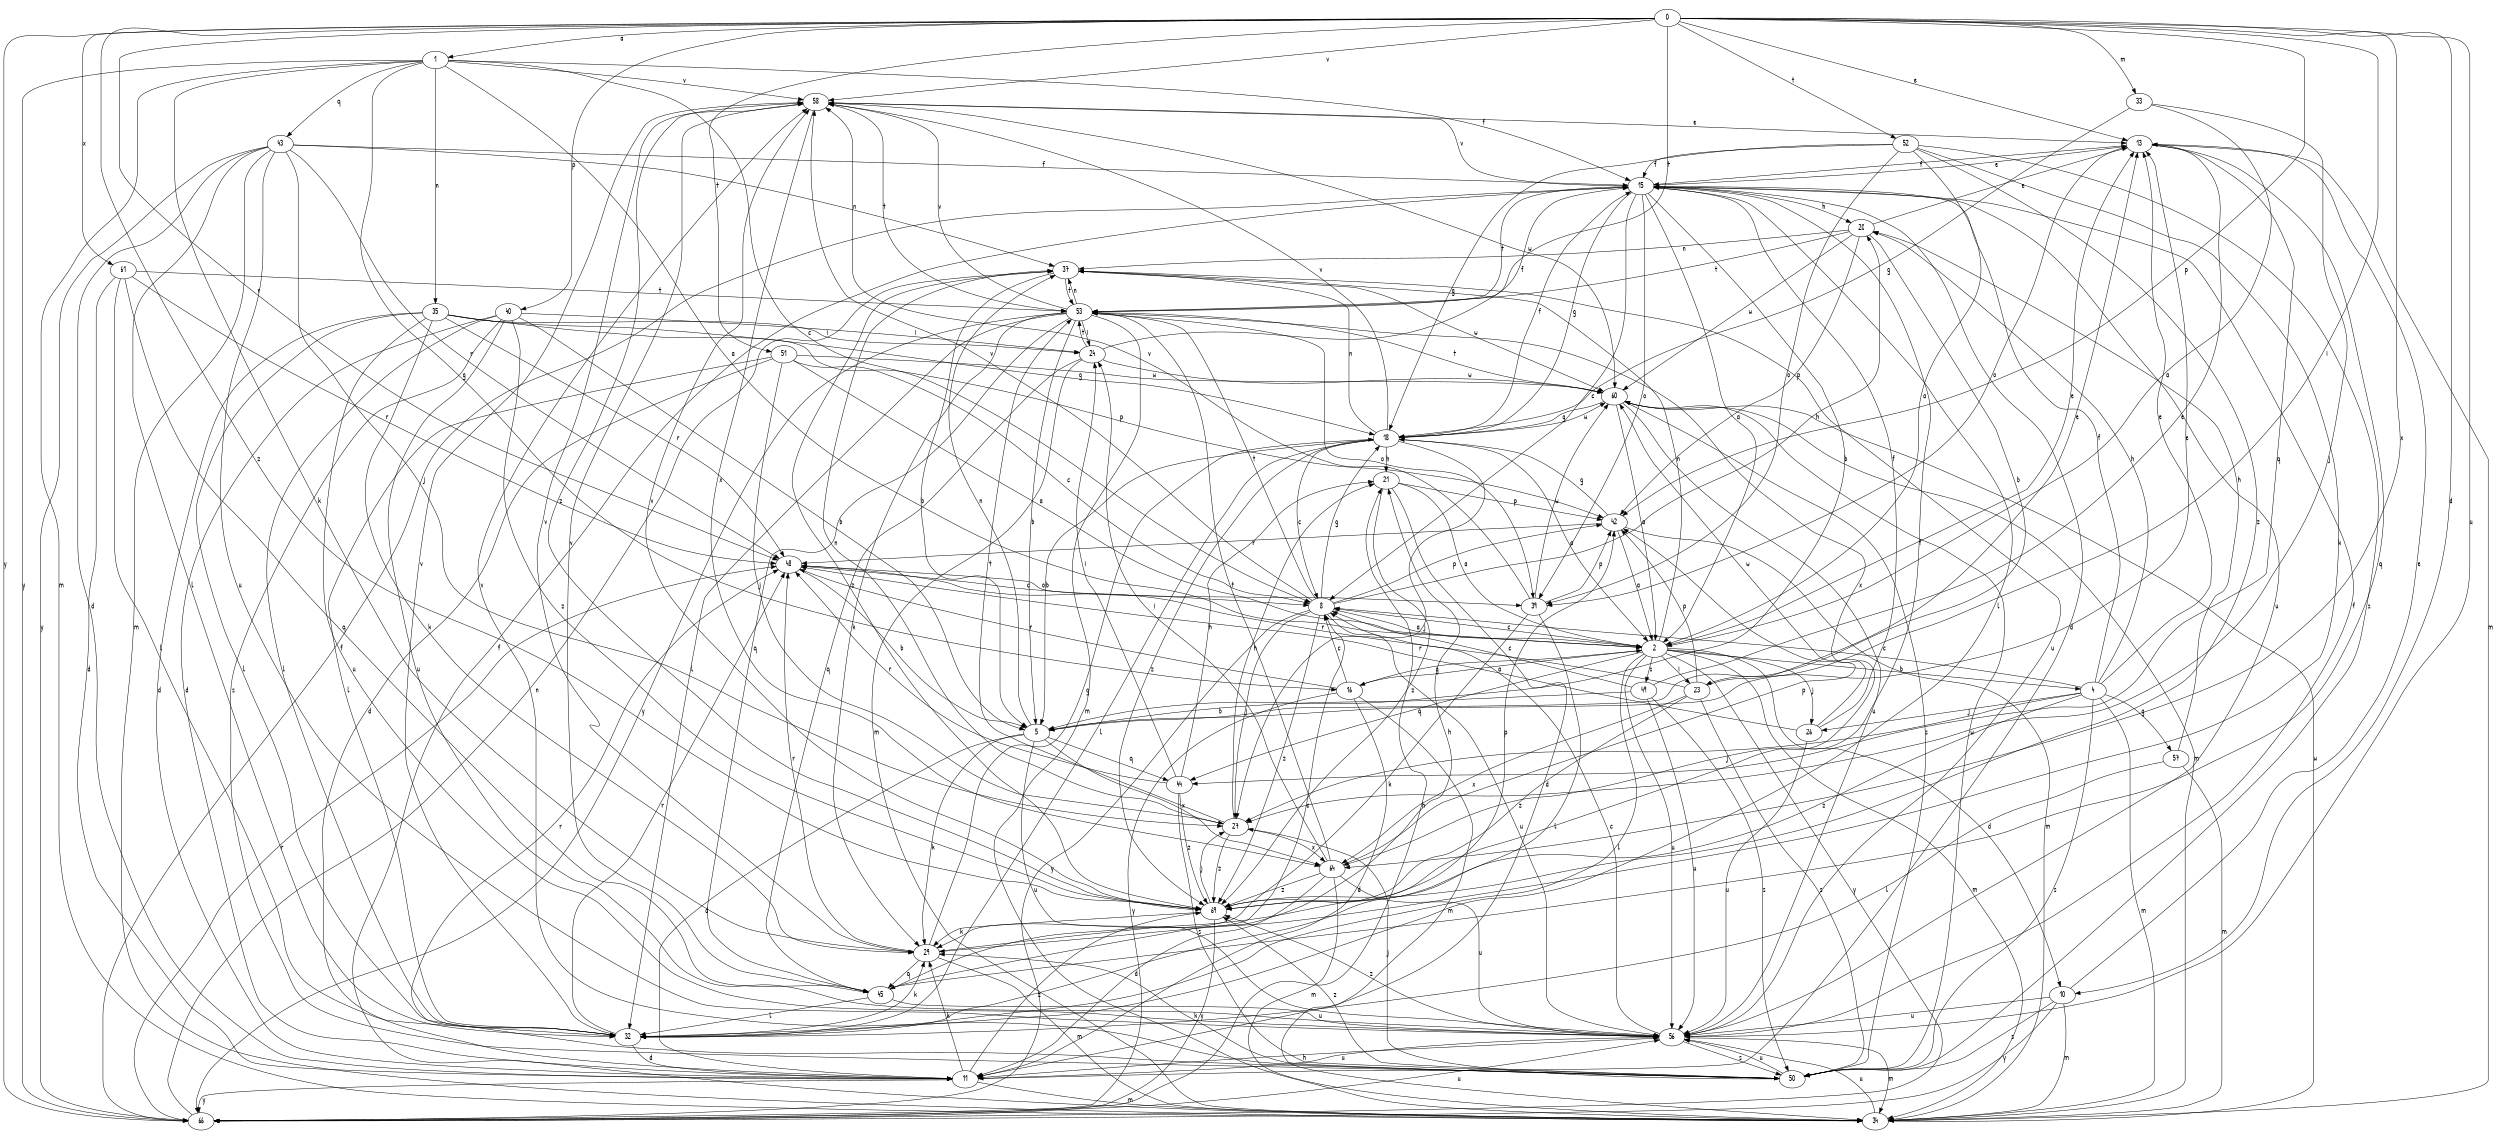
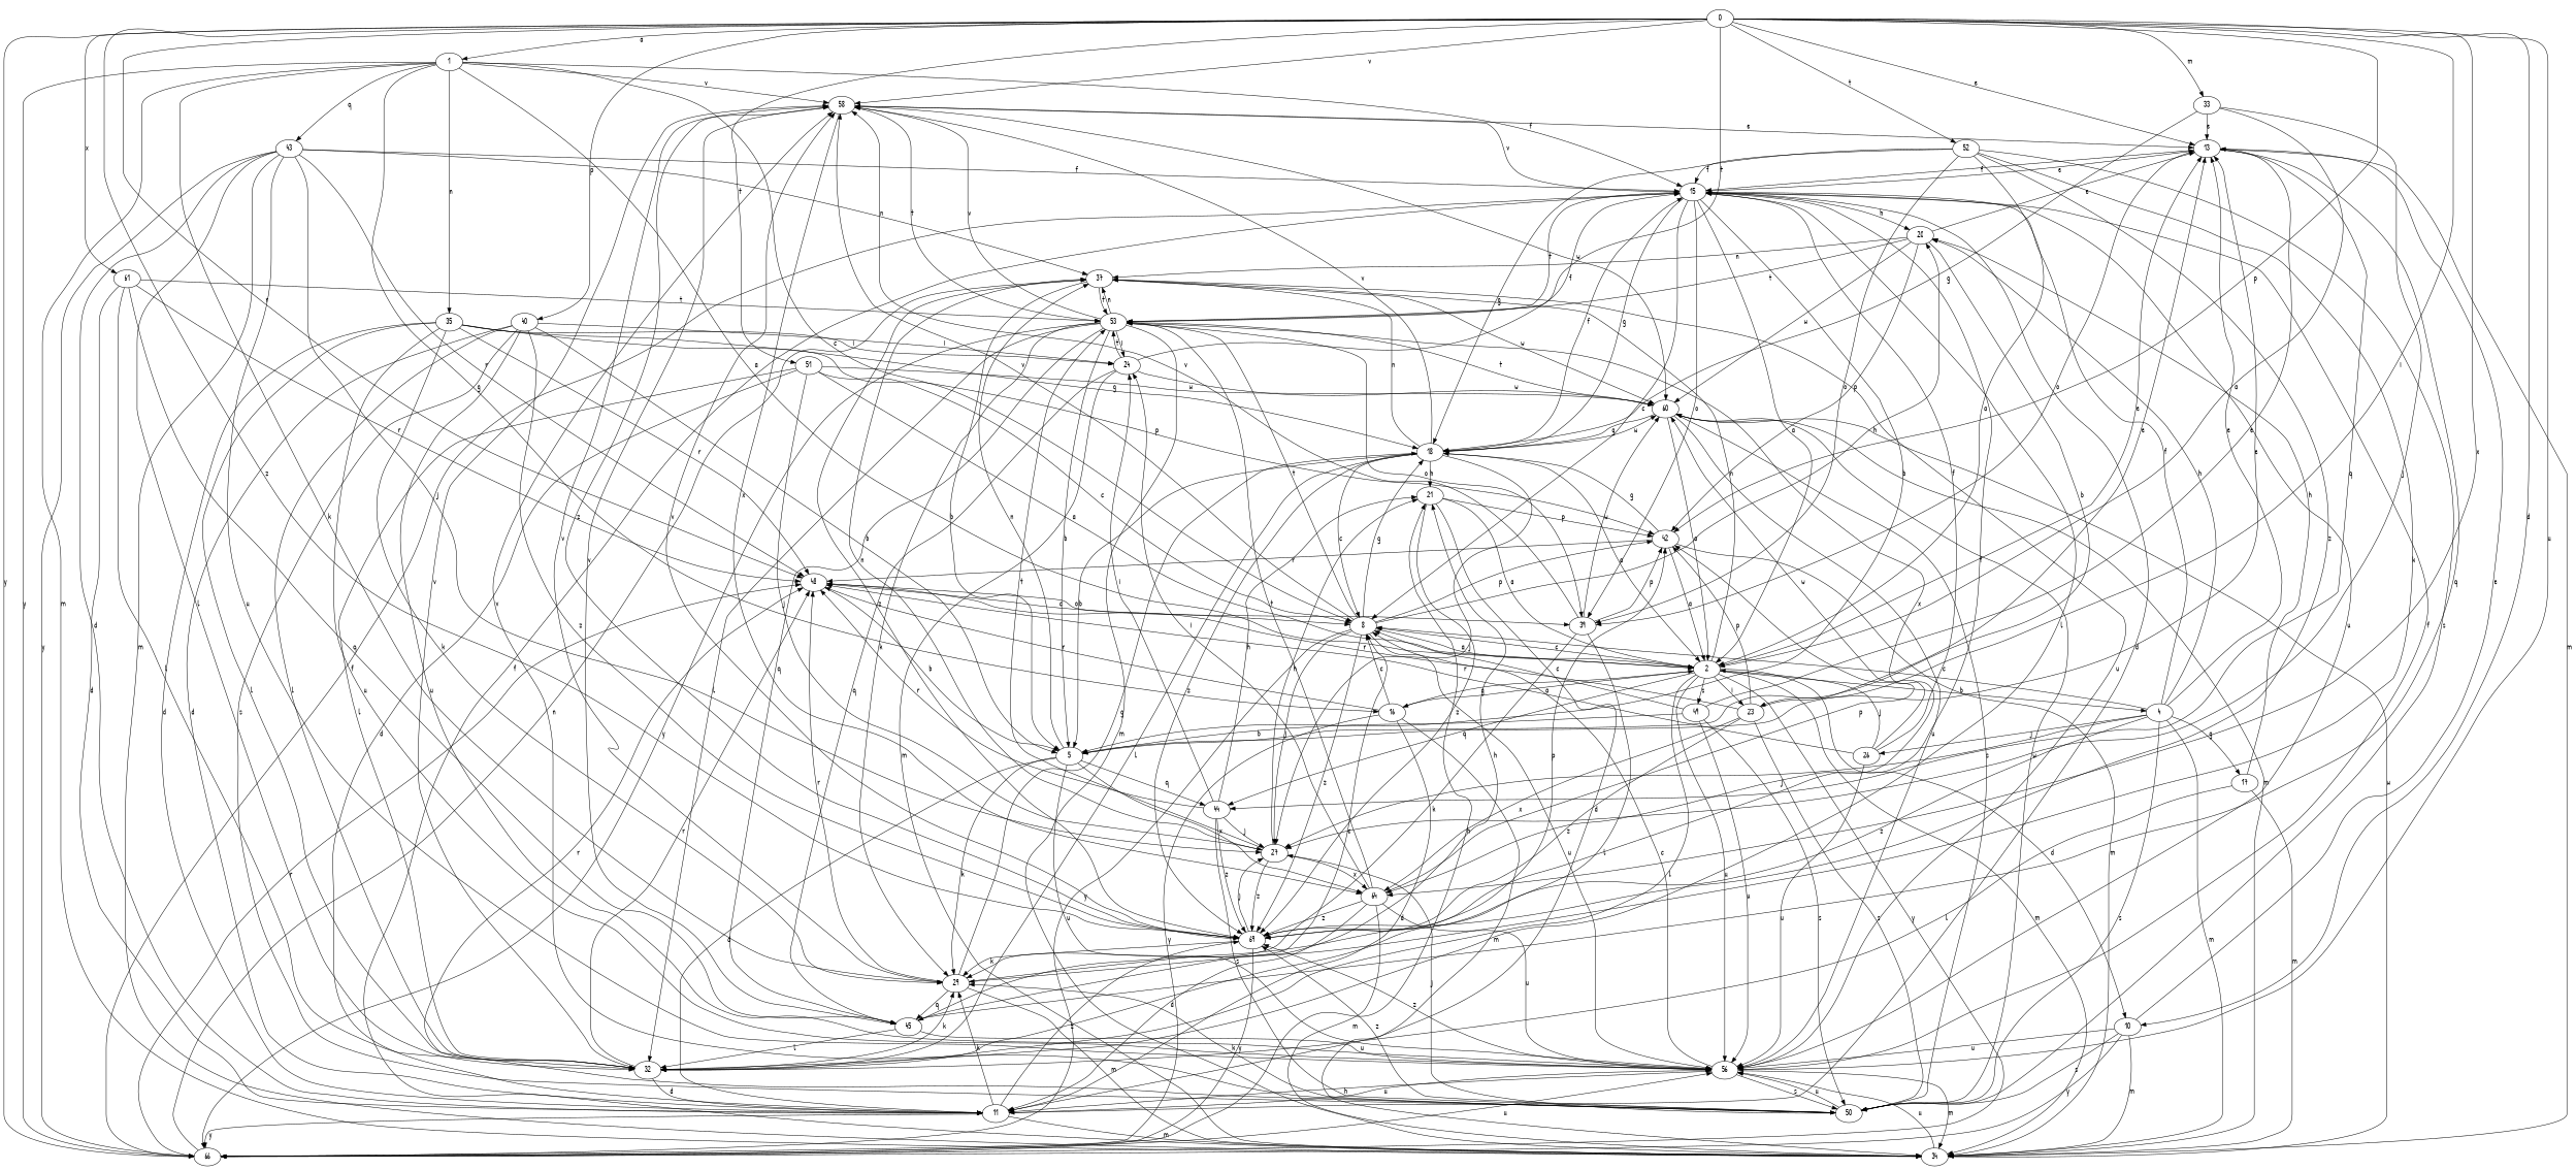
  strict digraph {
    fontname="Patrick Hand"
    node [fontname="Patrick Hand"]
    edge [fontname="Patrick Hand"]
    0
    1
    10
    13
    23
    33
    40
    42
    48
    51
    52
    53
    56
    58
    61
    64
    66
    69
    2
    8
    15
    16
    29
    34
    35
    43
    50
    44
    39
    45
    27
    18
    32
    5
    11
    24
    60
    37
    21
    4
    26
    49
    20
-   17 [label=57]
+   17
    0 -> 1 [label=a]
    0 -> 10 [label=d]
    0 -> 13 [label=e]
    0 -> 23 [label=i]
    0 -> 33 [label=m]
    0 -> 40 [label=p]
    0 -> 42 [label=p]
    0 -> 48 [label=r]
    0 -> 51 [label=t]
    0 -> 52 [label=t]
    0 -> 53 [label=t]
    0 -> 56 [label=u]
    0 -> 58 [label=v]
    0 -> 61 [label=x]
    0 -> 64 [label=x]
    0 -> 66 [label=y]
    0 -> 69 [label=z]
    1 -> 58 [label=v]
    1 -> 66 [label=y]
    1 -> 2 [label=a]
    1 -> 8 [label=c]
    1 -> 15 [label=f]
    1 -> 16 [label=g]
    1 -> 29 [label=k]
    1 -> 34 [label=m]
    1 -> 35 [label=n]
    1 -> 43 [label=q]
    10 -> 13 [label=e]
    10 -> 56 [label=u]
    10 -> 66 [label=y]
    10 -> 34 [label=m]
    10 -> 50 [label=s]
    13 -> 15 [label=f]
    13 -> 34 [label=m]
    13 -> 44 [label=q]
    13 -> 39 [label=o]
    13 -> 45 [label=q]
    23 -> 13 [label=e]
    23 -> 42 [label=p]
    23 -> 48 [label=r]
    23 -> 64 [label=x]
    23 -> 69 [label=z]
    23 -> 50 [label=s]
+   33 -> 13 [label=e]
    33 -> 2 [label=a]
    33 -> 27 [label=j]
    33 -> 18 [label=g]
    40 -> 56 [label=u]
    40 -> 69 [label=z]
    40 -> 50 [label=s]
    40 -> 32 [label=l]
    40 -> 5 [label=b]
    40 -> 11 [label=d]
    40 -> 24 [label=i]
    42 -> 48 [label=r]
    42 -> 2 [label=a]
    42 -> 34 [label=m]
    42 -> 18 [label=g]
    48 -> 8 [label=c]
    48 -> 39 [label=o]
    48 -> 5 [label=b]
    51 -> 2 [label=a]
    51 -> 8 [label=c]
    51 -> 27 [label=j]
    51 -> 32 [label=l]
    51 -> 11 [label=d]
    51 -> 60 [label=w]
    52 -> 69 [label=z]
    52 -> 2 [label=a]
    52 -> 15 [label=f]
    52 -> 29 [label=k]
    52 -> 50 [label=s]
    52 -> 39 [label=o]
    52 -> 18 [label=g]
    53 -> 58 [label=v]
    53 -> 64 [label=x]
    53 -> 66 [label=y]
    53 -> 29 [label=k]
    53 -> 34 [label=m]
    53 -> 39 [label=o]
    53 -> 45 [label=q]
    53 -> 32 [label=l]
    53 -> 5 [label=b]
    53 -> 24 [label=i]
    53 -> 37 [label=n]
    56 -> 69 [label=z]
    56 -> 8 [label=c]
    56 -> 15 [label=f]
    56 -> 34 [label=m]
    56 -> 50 [label=s]
    56 -> 11 [label=h]
    58 -> 13 [label=e]
    58 -> 53 [label=t]
    58 -> 64 [label=x]
    58 -> 69 [label=z]
    58 -> 60 [label=w]
    61 -> 48 [label=r]
    61 -> 53 [label=t]
    61 -> 45 [label=q]
    61 -> 32 [label=l]
    61 -> 11 [label=d]
    64 -> 42 [label=p]
    64 -> 53 [label=t]
    64 -> 56 [label=u]
    64 -> 69 [label=z]
    64 -> 34 [label=m]
    64 -> 11 [label=d]
    64 -> 24 [label=i]
    66 -> 48 [label=r]
    66 -> 56 [label=u]
    66 -> 15 [label=f]
    66 -> 37 [label=n]
    66 -> 21 [label=h]
    69 -> 58 [label=v]
    69 -> 66 [label=y]
    69 -> 15 [label=f]
    69 -> 29 [label=k]
    69 -> 27 [label=j]
    2 -> 10 [label=d]
    2 -> 13 [label=e]
    2 -> 23 [label=i]
    2 -> 56 [label=u]
    2 -> 66 [label=y]
    2 -> 8 [label=c]
    2 -> 16 [label=g]
    2 -> 34 [label=m]
    2 -> 44 [label=q]
    2 -> 32 [label=l]
    2 -> 37 [label=n]
    2 -> 4 [label=b]
-   2 -> 26 [label=j]
+   26 -> 2 [label=j]
    2 -> 49 [label=s]
    8 -> 42 [label=p]
    8 -> 53 [label=t]
    8 -> 56 [label=u]
    8 -> 58 [label=v]
    8 -> 66 [label=y]
    8 -> 69 [label=z]
    8 -> 2 [label=a]
    8 -> 27 [label=j]
    8 -> 18 [label=g]
    8 -> 20 [label=h]
    15 -> 13 [label=e]
    15 -> 53 [label=t]
    15 -> 56 [label=u]
    15 -> 58 [label=v]
    15 -> 2 [label=a]
    15 -> 8 [label=c]
    15 -> 39 [label=o]
    15 -> 18 [label=g]
    15 -> 32 [label=l]
    15 -> 5 [label=b]
    15 -> 11 [label=d]
    15 -> 20 [label=h]
    16 -> 48 [label=r]
    16 -> 66 [label=y]
    16 -> 2 [label=a]
    16 -> 8 [label=c]
    16 -> 34 [label=m]
    16 -> 11 [label=d]
    29 -> 42 [label=p]
    29 -> 48 [label=r]
    29 -> 58 [label=v]
    29 -> 34 [label=m]
    29 -> 45 [label=q]
    29 -> 18 [label=g]
    34 -> 56 [label=u]
    34 -> 15 [label=f]
    34 -> 60 [label=w]
    35 -> 42 [label=p]
    35 -> 48 [label=r]
    35 -> 56 [label=u]
    35 -> 29 [label=k]
    35 -> 18 [label=g]
    35 -> 32 [label=l]
    35 -> 11 [label=d]
    35 -> 24 [label=i]
    43 -> 48 [label=r]
    43 -> 56 [label=u]
    43 -> 66 [label=y]
    43 -> 15 [label=f]
    43 -> 34 [label=m]
    43 -> 27 [label=j]
    43 -> 32 [label=l]
    43 -> 11 [label=d]
    43 -> 37 [label=n]
    50 -> 48 [label=r]
    50 -> 56 [label=u]
    50 -> 58 [label=v]
    50 -> 69 [label=z]
    50 -> 29 [label=k]
    50 -> 27 [label=j]
    50 -> 60 [label=w]
    44 -> 48 [label=r]
    44 -> 69 [label=z]
    44 -> 50 [label=s]
+   44 -> 27 [label=j]
    44 -> 24 [label=i]
    44 -> 21 [label=h]
    39 -> 42 [label=p]
    39 -> 58 [label=v]
    39 -> 29 [label=k]
    39 -> 32 [label=l]
    39 -> 60 [label=w]
    45 -> 56 [label=u]
    45 -> 58 [label=v]
    45 -> 8 [label=c]
    45 -> 32 [label=l]
    45 -> 21 [label=h]
    27 -> 53 [label=t]
    27 -> 64 [label=x]
    27 -> 69 [label=z]
    27 -> 37 [label=n]
    27 -> 21 [label=h]
    18 -> 58 [label=v]
    18 -> 69 [label=z]
    18 -> 2 [label=a]
    18 -> 8 [label=c]
    18 -> 15 [label=f]
    18 -> 27 [label=j]
    18 -> 32 [label=l]
    18 -> 5 [label=b]
    18 -> 60 [label=w]
    18 -> 37 [label=n]
    18 -> 21 [label=h]
    32 -> 48 [label=r]
    32 -> 58 [label=v]
    32 -> 29 [label=k]
    32 -> 11 [label=d]
    5 -> 13 [label=e]
    5 -> 56 [label=u]
    5 -> 64 [label=x]
    5 -> 29 [label=k]
    5 -> 44 [label=q]
    5 -> 11 [label=d]
    5 -> 37 [label=n]
    11 -> 56 [label=u]
    11 -> 66 [label=y]
    11 -> 69 [label=z]
    11 -> 29 [label=k]
    11 -> 34 [label=m]
    24 -> 53 [label=t]
    24 -> 15 [label=f]
    24 -> 34 [label=m]
    24 -> 45 [label=q]
    24 -> 60 [label=w]
    60 -> 53 [label=t]
    60 -> 56 [label=u]
    60 -> 2 [label=a]
    60 -> 34 [label=m]
    60 -> 50 [label=s]
    60 -> 18 [label=g]
    37 -> 53 [label=t]
    37 -> 56 [label=u]
    37 -> 69 [label=z]
    37 -> 5 [label=b]
    37 -> 60 [label=w]
    21 -> 42 [label=p]
    21 -> 69 [label=z]
    21 -> 2 [label=a]
    21 -> 11 [label=d]
    4 -> 13 [label=e]
    4 -> 69 [label=z]
    4 -> 8 [label=c]
    4 -> 15 [label=f]
    4 -> 34 [label=m]
    4 -> 50 [label=s]
    4 -> 27 [label=j]
    4 -> 26 [label=j]
    4 -> 20 [label=h]
    4 -> 17 [label=g]
    26 -> 48 [label=r]
    26 -> 56 [label=u]
    26 -> 15 [label=f]
    26 -> 60 [label=w]
    49 -> 13 [label=e]
    49 -> 56 [label=u]
    49 -> 8 [label=c]
    49 -> 50 [label=s]
    49 -> 5 [label=b]
    20 -> 13 [label=e]
    20 -> 42 [label=p]
    20 -> 53 [label=t]
    20 -> 5 [label=b]
    20 -> 60 [label=w]
    20 -> 37 [label=n]
    17 -> 34 [label=m]
    17 -> 32 [label=l]
    17 -> 20 [label=h]
  }
